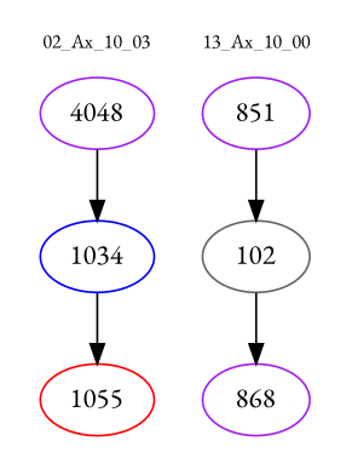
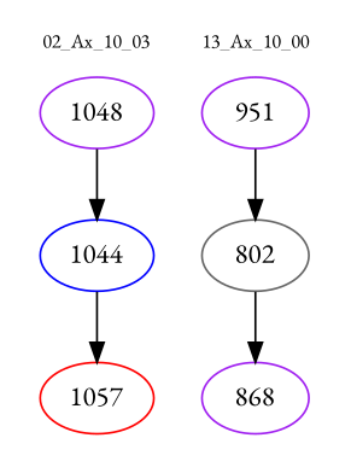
  digraph {
    fontname="EB Garamond"
    node [color=purple fontname="EB Garamond"]
    edge [color=black fontname="EB Garamond"]
-   n1 [label=4048]
-   n2 [color=blue label=1034]
-   n3 [color=red label=1055]
-   n4 [label=851]
-   n5 [color=gray40 label=102]
+   n1 [label=1048]
+   n2 [color=blue label=1044]
+   n3 [color=red label=1057]
+   n4 [label=951]
+   n5 [color=gray40 label=802]
    n6 [label=868]
    subgraph cluster_1 {
      color=white
      fontsize=10
      label="02_Ax_10_03"
      n1
      n2
      n3
    }
    subgraph cluster_2 {
      color=white
      fontsize=10
      label="13_Ax_10_00"
      n4
      n5
      n6
    }
    n1 -> n2
    n2 -> n3
    n4 -> n5
    n5 -> n6
  }
